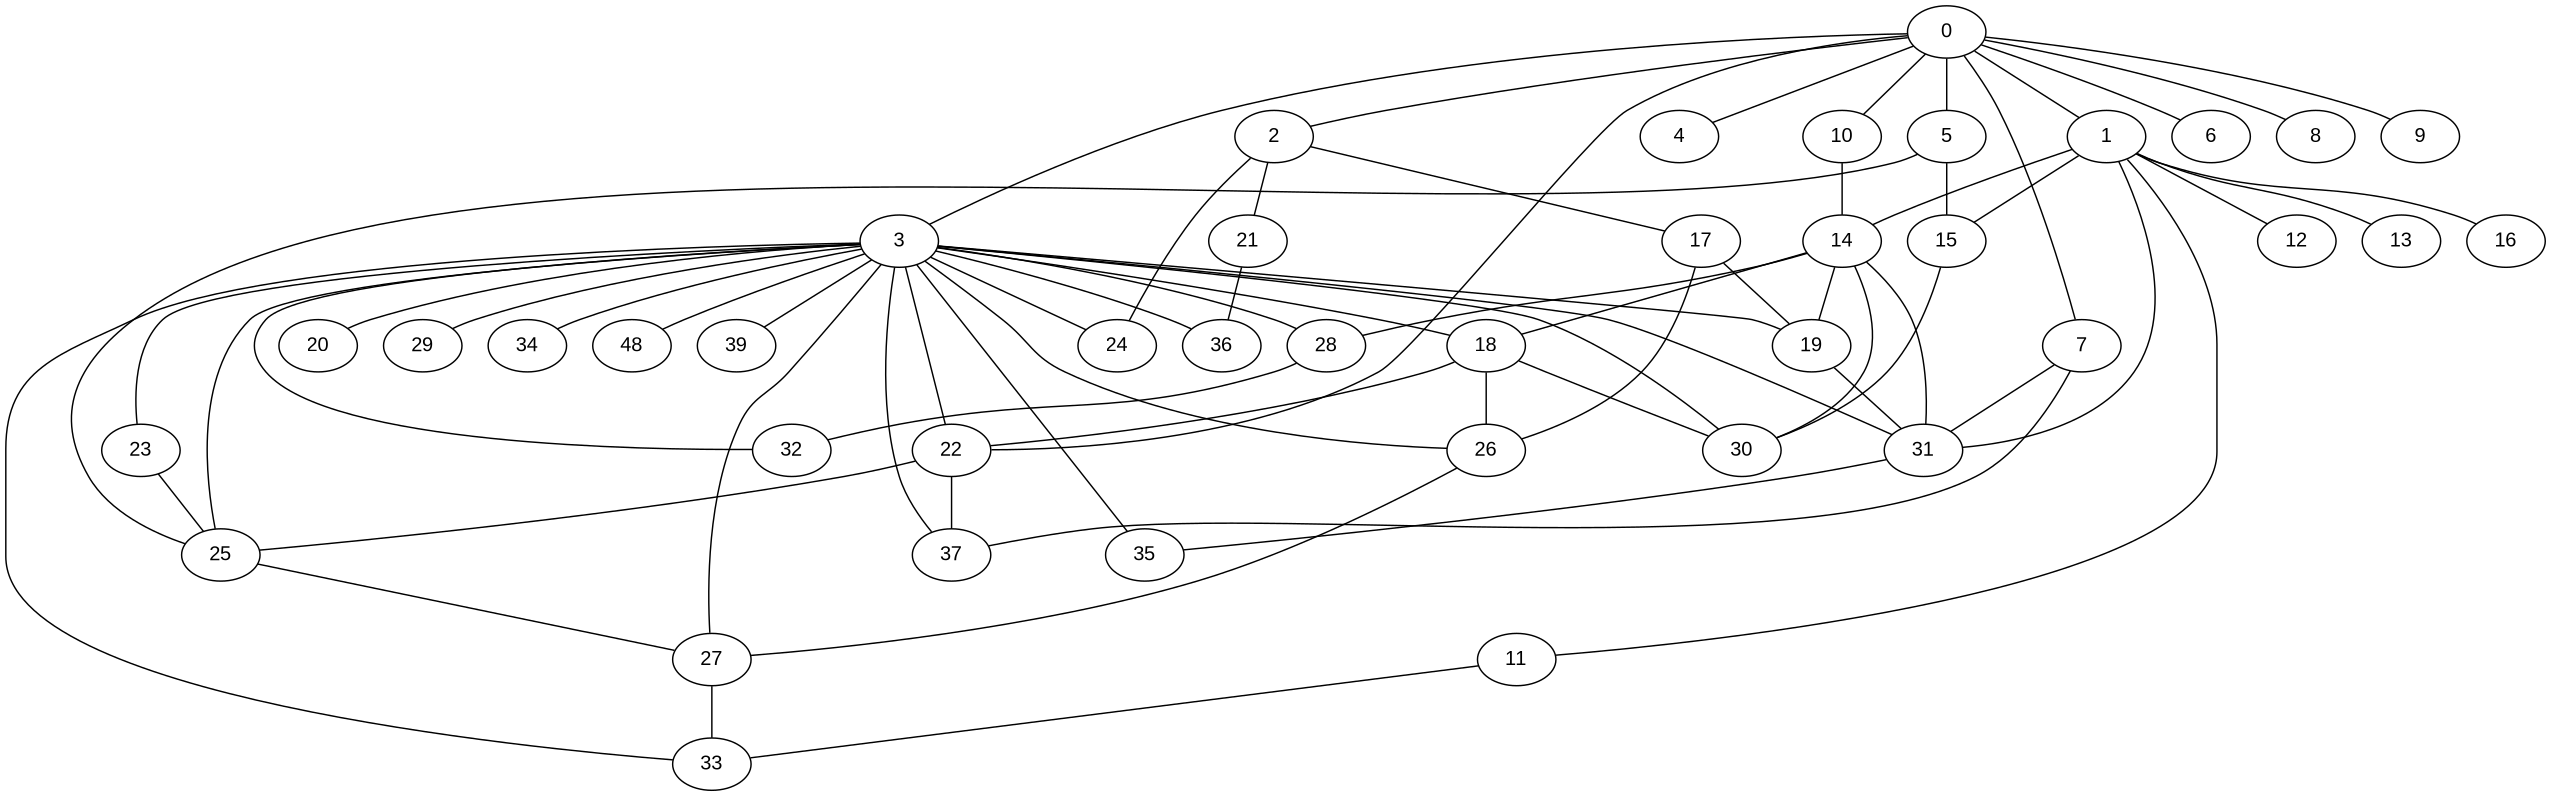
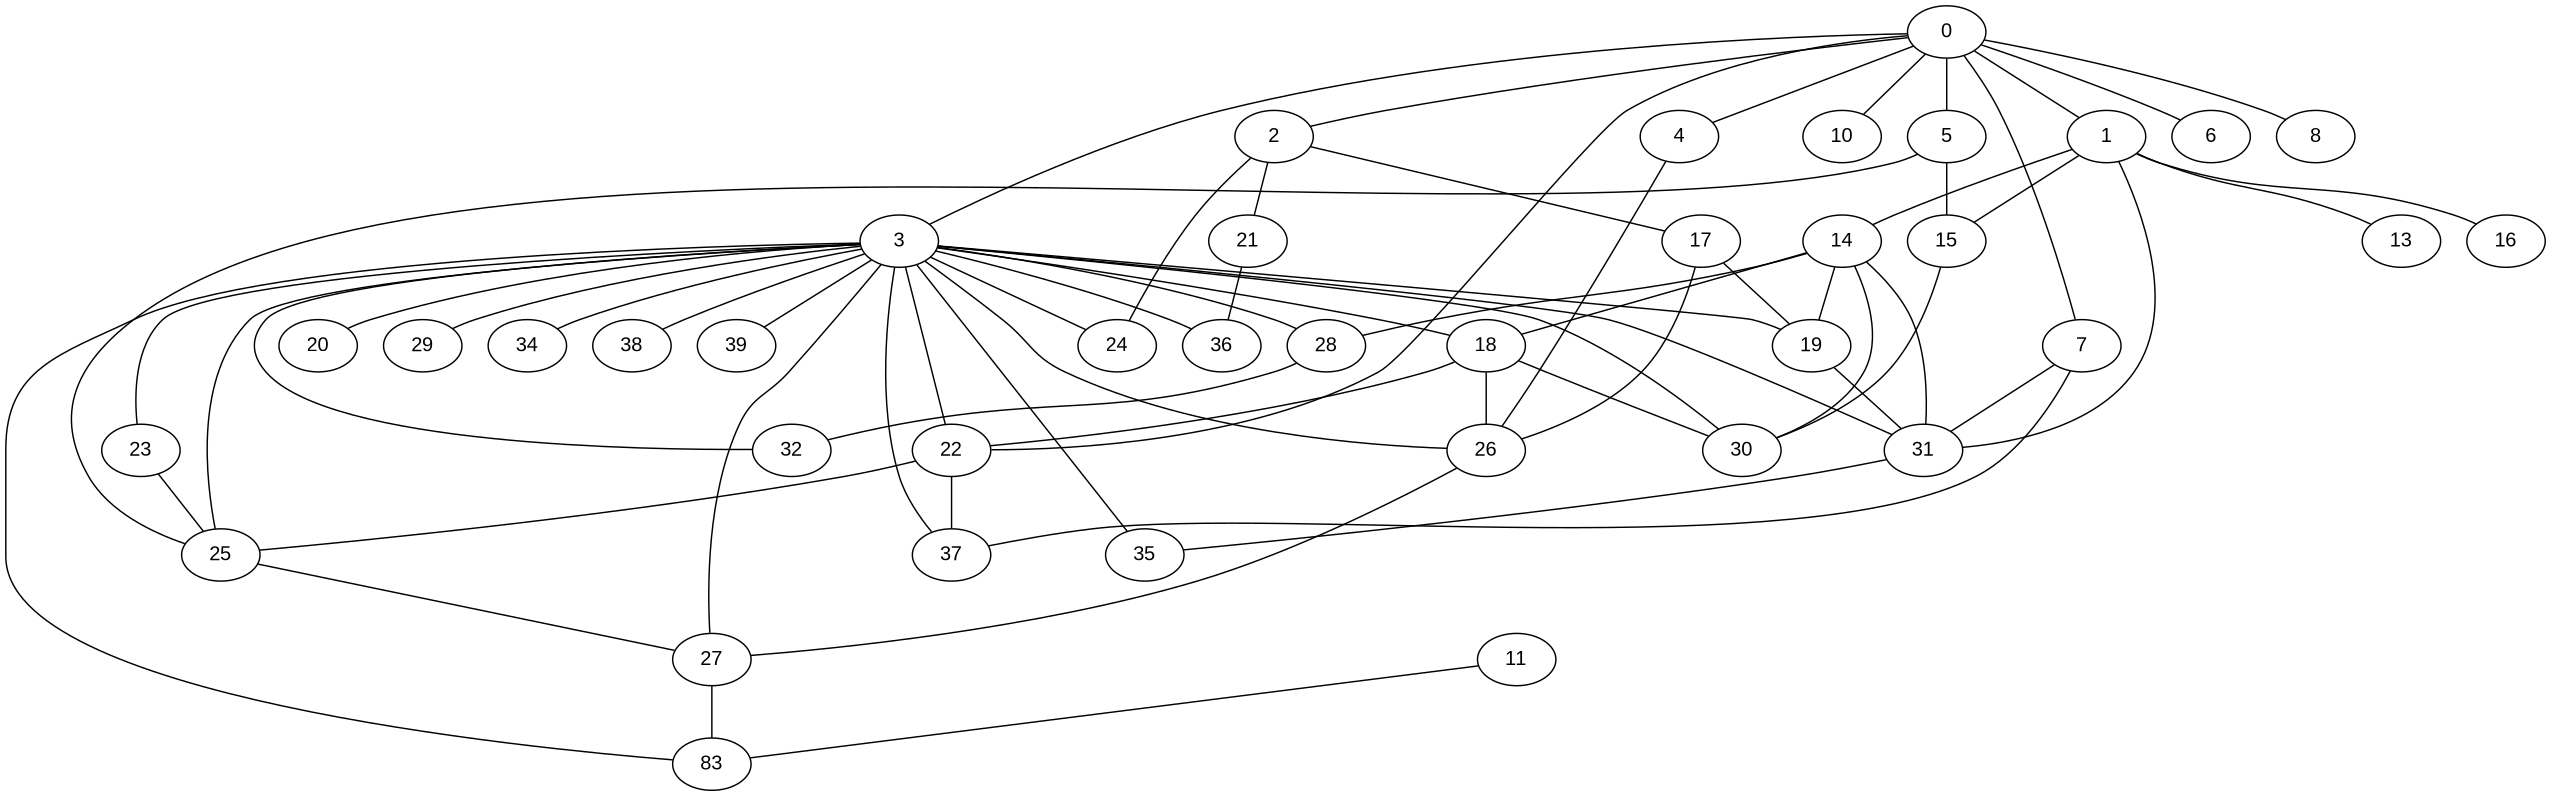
  graph {
    fontname="Liberation Sans"
    node [fontname="Liberation Sans"]
    edge [fontname="Liberation Sans"]
    0
    1
    2
    3
    4
    5
    6
    7
    8
-   9
    10
    22
    11
-   12
    13
    14
    15
    16
    31
    17
    24
    21
    18
    19
    20
    23
    25
    26
    27
    28
    29
    30
    32
-   33
+   33 [label=83]
    34
    35
    36
    37
-   38 [label=48]
+   38
    39
    0 -- 1
    0 -- 2
    0 -- 3
    0 -- 4
    0 -- 5
    0 -- 6
    0 -- 7
    0 -- 8
-   0 -- 9
    0 -- 10
    0 -- 22
-   1 -- 11
-   1 -- 12
    1 -- 13
    1 -- 14
    1 -- 15
    1 -- 16
    1 -- 31
    2 -- 17
    2 -- 24
    2 -- 21
    3 -- 22
    3 -- 31
    3 -- 24
    3 -- 18
    3 -- 19
    3 -- 20
    3 -- 23
    3 -- 25
    3 -- 26
    3 -- 27
    3 -- 28
    3 -- 29
    3 -- 30
    3 -- 32
    3 -- 33
    3 -- 34
    3 -- 35
    3 -- 36
    3 -- 37
    3 -- 38
    3 -- 39
+   4 -- 26
    5 -- 15
    5 -- 25
    7 -- 31
    7 -- 37
-   10 -- 14
    22 -- 25
    22 -- 37
    11 -- 33
    14 -- 31
    14 -- 18
    14 -- 19
    14 -- 28
    14 -- 30
    15 -- 30
    31 -- 35
    17 -- 19
    17 -- 26
    21 -- 36
    18 -- 22
    18 -- 26
    18 -- 30
    19 -- 31
    23 -- 25
    25 -- 27
    26 -- 27
    27 -- 33
    28 -- 32
  }
